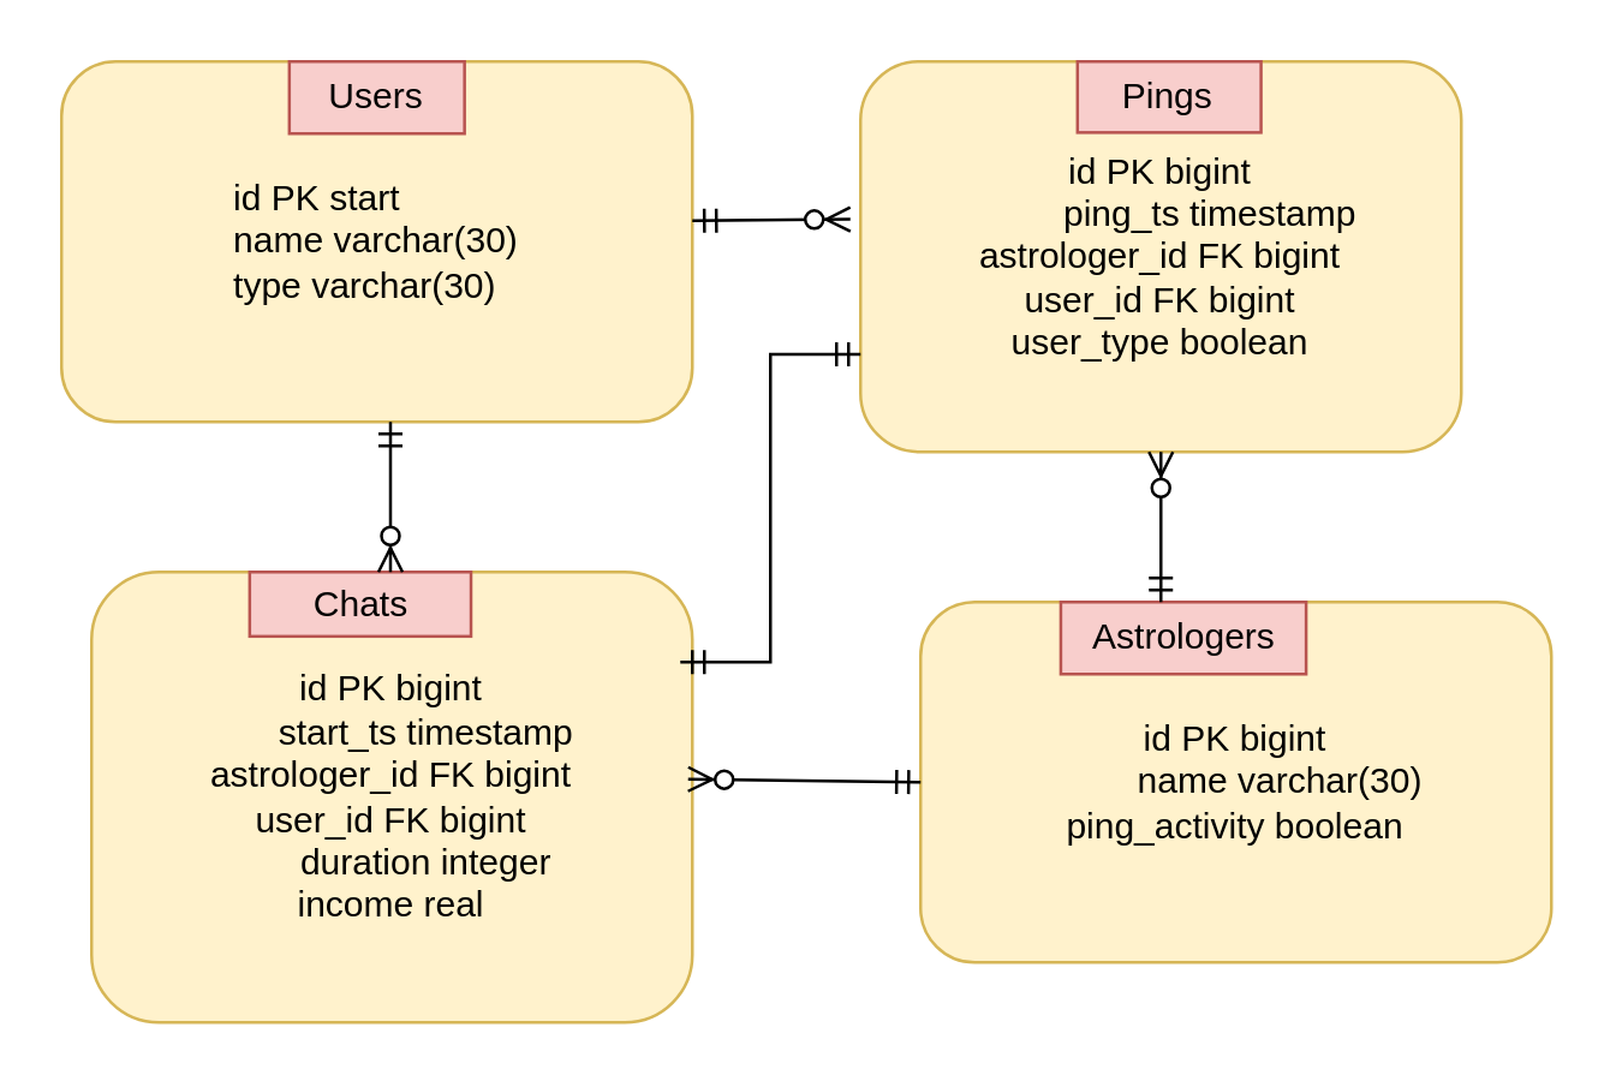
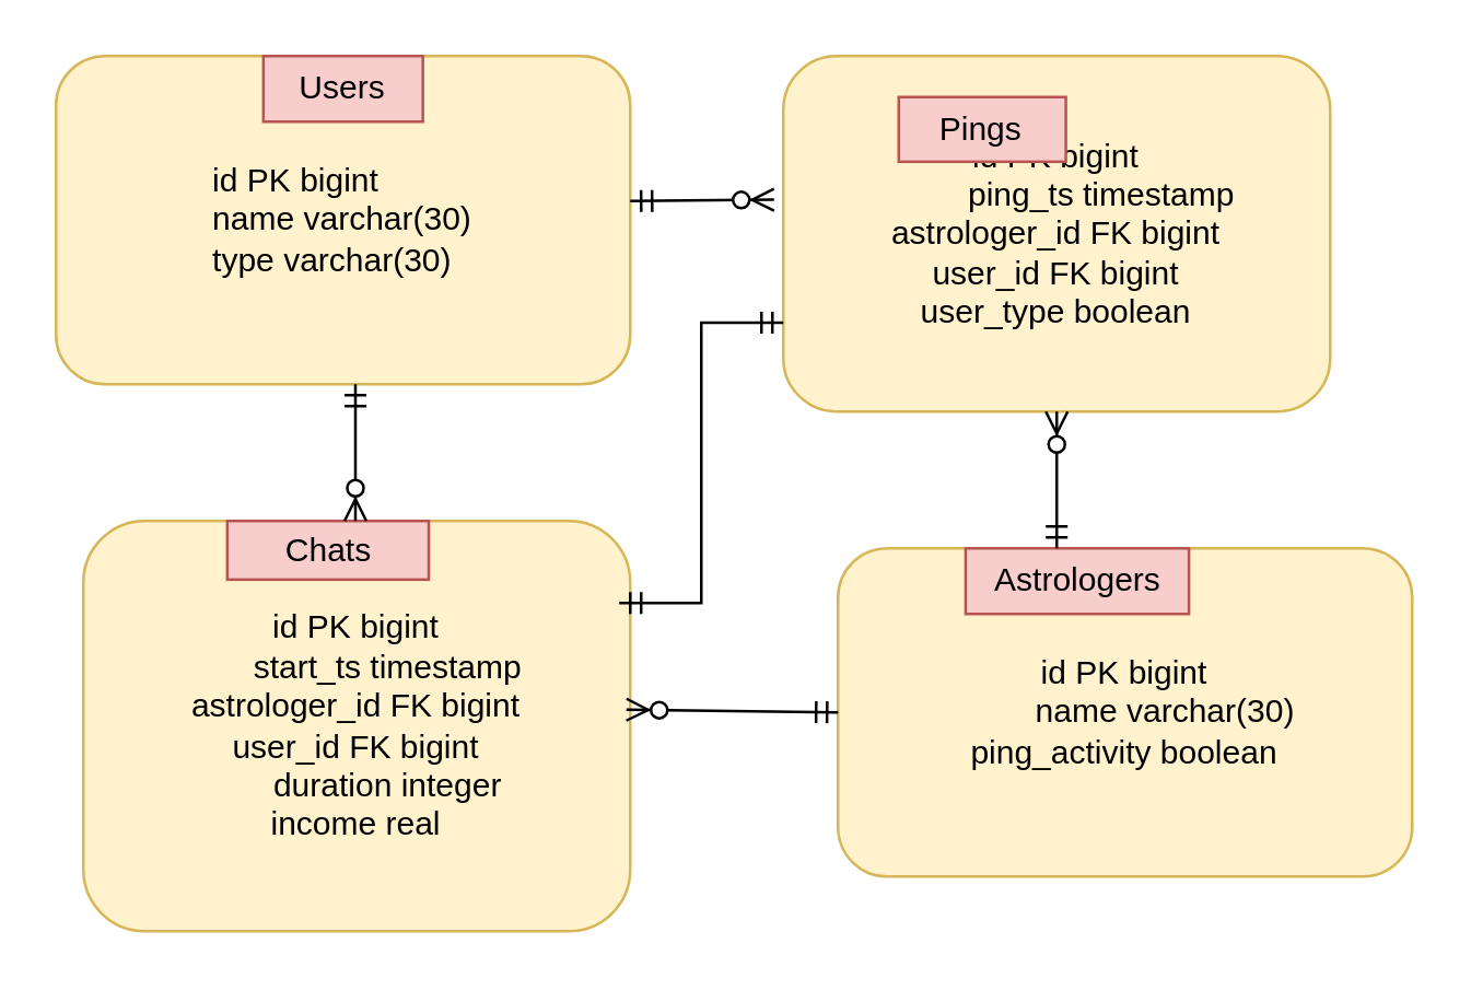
  <mxCell id="0" />
  <mxCell id="1" parent="0" />
  <mxCell id="2" value="" style="group" parent="1" vertex="1" connectable="0"><mxGeometry x="286" y="20" width="200" height="130" as="geometry" /></mxCell>
  <mxCell id="3" value="&lt;font color=&quot;#000000&quot;&gt;id PK bigint&lt;br&gt;&amp;nbsp; &amp;nbsp; &amp;nbsp; &amp;nbsp; &amp;nbsp; ping_ts timestamp&lt;br&gt;astrologer_id FK bigint&lt;br&gt;user_id FK bigint&lt;br&gt;user_type boolean&lt;/font&gt;" style="rounded=1;whiteSpace=wrap;html=1;align=center;fillColor=#fff2cc;strokeColor=#d6b656;" parent="2" vertex="1"><mxGeometry width="200" height="130" as="geometry" /></mxCell>
- <mxCell id="4" value="&lt;font color=&quot;#000000&quot;&gt;Pings&lt;/font&gt;" style="text;html=1;strokeColor=#b85450;fillColor=#f8cecc;align=center;verticalAlign=middle;whiteSpace=wrap;rounded=0;" parent="2" vertex="1"><mxGeometry x="72.222" width="61.111" height="23.636" as="geometry" /></mxCell>
+ <mxCell id="4" value="&lt;font color=&quot;#000000&quot;&gt;Pings&lt;/font&gt;" style="text;html=1;strokeColor=#b85450;fillColor=#f8cecc;align=center;verticalAlign=middle;whiteSpace=wrap;rounded=0;" parent="2" vertex="1"><mxGeometry x="42.222" y="15" width="61.111" height="23.636" as="geometry" /></mxCell>
  <mxCell id="5" value="" style="group" parent="1" vertex="1" connectable="0"><mxGeometry x="30" y="190" width="200" height="150" as="geometry" /></mxCell>
  <mxCell id="6" value="&lt;div style=&quot;&quot;&gt;&lt;span style=&quot;background-color: initial;&quot;&gt;&lt;font color=&quot;#000000&quot;&gt;id PK bigint&lt;/font&gt;&lt;/span&gt;&lt;/div&gt;&lt;div style=&quot;&quot;&gt;&lt;span style=&quot;background-color: initial;&quot;&gt;&lt;font color=&quot;#000000&quot;&gt;&lt;span style=&quot;&quot;&gt;&lt;span style=&quot;&quot;&gt;&amp;nbsp;&amp;nbsp;&amp;nbsp;&amp;nbsp;&lt;/span&gt;&lt;/span&gt;&amp;nbsp; &amp;nbsp;start_ts timestamp&lt;/font&gt;&lt;/span&gt;&lt;/div&gt;&lt;div style=&quot;&quot;&gt;&lt;font color=&quot;#000000&quot;&gt;astrologer_id FK bigint&lt;span style=&quot;background-color: initial;&quot;&gt;&lt;br&gt;&lt;/span&gt;&lt;/font&gt;&lt;/div&gt;&lt;div style=&quot;&quot;&gt;&lt;font color=&quot;#000000&quot;&gt;user_id FK bigint&lt;br&gt;&lt;/font&gt;&lt;/div&gt;&lt;div style=&quot;&quot;&gt;&lt;span style=&quot;background-color: initial;&quot;&gt;&lt;font color=&quot;#000000&quot;&gt;&amp;nbsp; &amp;nbsp; &amp;nbsp; &amp;nbsp;duration integer&lt;/font&gt;&lt;/span&gt;&lt;/div&gt;&lt;div style=&quot;&quot;&gt;&lt;span style=&quot;background-color: initial;&quot;&gt;&lt;font color=&quot;#000000&quot;&gt;income real&lt;/font&gt;&lt;/span&gt;&lt;/div&gt;" style="rounded=1;whiteSpace=wrap;html=1;align=center;fillColor=#fff2cc;strokeColor=#d6b656;" parent="5" vertex="1"><mxGeometry width="200" height="150" as="geometry" /></mxCell>
  <mxCell id="7" value="&lt;font color=&quot;#000000&quot;&gt;Chats&lt;/font&gt;" style="text;html=1;strokeColor=#b85450;fillColor=#f8cecc;align=center;verticalAlign=middle;whiteSpace=wrap;rounded=0;" parent="5" vertex="1"><mxGeometry x="52.632" width="73.684" height="21.429" as="geometry" /></mxCell>
  <mxCell id="8" value="" style="group" parent="1" vertex="1" connectable="0"><mxGeometry x="20" y="20" width="210" height="120" as="geometry" /></mxCell>
- <mxCell id="9" value="&lt;div style=&quot;text-align: justify;&quot;&gt;&lt;span style=&quot;background-color: initial;&quot;&gt;&lt;font color=&quot;#000000&quot;&gt;id PK start&lt;/font&gt;&lt;/span&gt;&lt;/div&gt;&lt;div style=&quot;text-align: justify;&quot;&gt;&lt;span style=&quot;background-color: initial;&quot;&gt;&lt;font color=&quot;#000000&quot;&gt;name varchar(30)&lt;/font&gt;&lt;/span&gt;&lt;/div&gt;&lt;div style=&quot;text-align: justify;&quot;&gt;&lt;span style=&quot;background-color: initial;&quot;&gt;&lt;font color=&quot;#000000&quot;&gt;type varchar(30)&lt;/font&gt;&lt;/span&gt;&lt;/div&gt;" style="rounded=1;whiteSpace=wrap;html=1;align=center;fillColor=#fff2cc;strokeColor=#d6b656;" parent="8" vertex="1"><mxGeometry width="210" height="120" as="geometry" /></mxCell>
+ <mxCell id="9" value="&lt;div style=&quot;text-align: justify;&quot;&gt;&lt;span style=&quot;background-color: initial;&quot;&gt;&lt;font color=&quot;#000000&quot;&gt;id PK bigint&lt;/font&gt;&lt;/span&gt;&lt;/div&gt;&lt;div style=&quot;text-align: justify;&quot;&gt;&lt;span style=&quot;background-color: initial;&quot;&gt;&lt;font color=&quot;#000000&quot;&gt;name varchar(30)&lt;/font&gt;&lt;/span&gt;&lt;/div&gt;&lt;div style=&quot;text-align: justify;&quot;&gt;&lt;span style=&quot;background-color: initial;&quot;&gt;&lt;font color=&quot;#000000&quot;&gt;type varchar(30)&lt;/font&gt;&lt;/span&gt;&lt;/div&gt;" style="rounded=1;whiteSpace=wrap;html=1;align=center;fillColor=#fff2cc;strokeColor=#d6b656;" parent="8" vertex="1"><mxGeometry width="210" height="120" as="geometry" /></mxCell>
  <mxCell id="10" value="&lt;font color=&quot;#000000&quot;&gt;Users&lt;/font&gt;" style="text;html=1;strokeColor=#b85450;fillColor=#f8cecc;align=center;verticalAlign=middle;whiteSpace=wrap;rounded=0;" parent="8" vertex="1"><mxGeometry x="75.833" width="58.333" height="24" as="geometry" /></mxCell>
  <mxCell id="11" value="" style="group" parent="1" vertex="1" connectable="0"><mxGeometry x="306" y="200" width="210" height="120" as="geometry" /></mxCell>
  <mxCell id="12" value="&lt;font style=&quot;&quot; color=&quot;#000000&quot;&gt;id PK bigint&lt;br&gt;&amp;nbsp; &amp;nbsp; &amp;nbsp; &amp;nbsp; &amp;nbsp;name varchar(30)&lt;br&gt;ping_activity boolean&lt;/font&gt;" style="rounded=1;whiteSpace=wrap;html=1;align=center;fillColor=#fff2cc;strokeColor=#d6b656;" parent="11" vertex="1"><mxGeometry width="210" height="120" as="geometry" /></mxCell>
  <mxCell id="13" value="&lt;font color=&quot;#000000&quot;&gt;Astrologers&lt;/font&gt;" style="text;html=1;strokeColor=#b85450;fillColor=#f8cecc;align=center;verticalAlign=middle;whiteSpace=wrap;rounded=0;" parent="11" vertex="1"><mxGeometry x="46.667" width="81.667" height="24" as="geometry" /></mxCell>
  <mxCell id="14" value="" style="fontSize=12;html=1;endArrow=ERzeroToMany;startArrow=ERmandOne;rounded=0;exitX=0.408;exitY=0;exitDx=0;exitDy=0;entryX=0.5;entryY=1;entryDx=0;entryDy=0;exitPerimeter=0;" parent="1" source="13" target="3" edge="1"><mxGeometry width="100" height="100" relative="1" as="geometry"><mxPoint x="406" y="190" as="sourcePoint" /><mxPoint x="396" y="160" as="targetPoint" /></mxGeometry></mxCell>
  <mxCell id="15" value="" style="edgeStyle=entityRelationEdgeStyle;fontSize=12;html=1;endArrow=ERmandOne;startArrow=ERmandOne;rounded=0;entryX=0;entryY=0.75;entryDx=0;entryDy=0;" parent="1" target="3" edge="1"><mxGeometry width="100" height="100" relative="1" as="geometry"><mxPoint x="226" y="220" as="sourcePoint" /><mxPoint x="286" y="80" as="targetPoint" /><Array as="points"><mxPoint x="346" y="135.5" /><mxPoint x="356" y="115.5" /></Array></mxGeometry></mxCell>
  <mxCell id="16" value="" style="fontSize=12;html=1;endArrow=ERzeroToMany;startArrow=ERmandOne;rounded=0;" parent="1" edge="1"><mxGeometry width="100" height="100" relative="1" as="geometry"><mxPoint x="129.5" y="140" as="sourcePoint" /><mxPoint x="129.5" y="190" as="targetPoint" /></mxGeometry></mxCell>
  <mxCell id="17" value="" style="fontSize=12;html=1;endArrow=ERzeroToMany;startArrow=ERmandOne;rounded=0;exitX=1;exitY=0.442;exitDx=0;exitDy=0;exitPerimeter=0;entryX=-0.017;entryY=0.404;entryDx=0;entryDy=0;entryPerimeter=0;" parent="1" source="9" target="3" edge="1"><mxGeometry width="100" height="100" relative="1" as="geometry"><mxPoint x="246" y="50" as="sourcePoint" /><mxPoint x="246" y="100" as="targetPoint" /></mxGeometry></mxCell>
  <mxCell id="18" value="" style="fontSize=12;html=1;endArrow=ERzeroToMany;startArrow=ERmandOne;rounded=0;exitX=0;exitY=0.5;exitDx=0;exitDy=0;entryX=0.993;entryY=0.46;entryDx=0;entryDy=0;entryPerimeter=0;" parent="1" source="12" target="6" edge="1"><mxGeometry width="100" height="100" relative="1" as="geometry"><mxPoint x="266" y="270" as="sourcePoint" /><mxPoint x="236" y="260" as="targetPoint" /></mxGeometry></mxCell>
